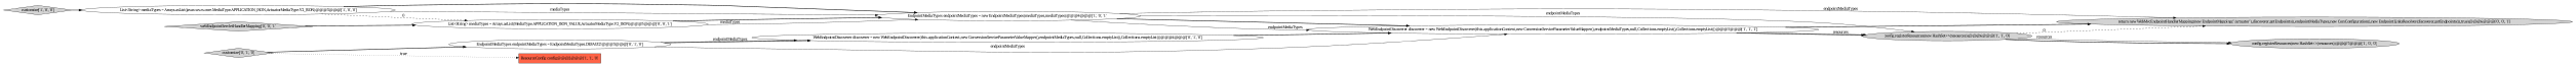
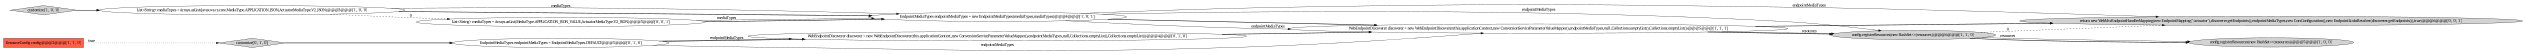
  digraph {
    fontname="PT Serif"
    rankdir=LR
    node [fillcolor=white fontname="PT Serif" shape=ellipse style=filled]
    edge [fontname="PT Serif" style=bold]
    n1 [label="WebEndpointDiscoverer discoverer = new WebEndpointDiscoverer(this.applicationContext,new ConversionServiceParameterValueMapper(),endpointMediaTypes,null,Collections.emptyList(),Collections.emptyList())@@@5@@@['1', '1', '1']"]
    n2 [fillcolor=lightgray label="return new WebMvcEndpointHandlerMapping(new EndpointMapping(\"/actuator\"),discoverer.getEndpoints(),endpointMediaTypes,new CorsConfiguration(),new EndpointLinksResolver(discoverer.getEndpoints()),true)@@@6@@@['0', '0', '1']"]
    n3 [fillcolor=lightgray label="config.registerResources(new HashSet<>(resources))@@@6@@@['1', '1', '0']"]
    n4 [fillcolor=lightgray label="config.registerResources(new HashSet<>(resources))@@@7@@@['1', '0', '0']"]
    n5 [label="List<String> mediaTypes = Arrays.asList(javax.ws.rs.core.MediaType.APPLICATION_JSON,ActuatorMediaType.V2_JSON)@@@3@@@['1', '0', '0']"]
    n6 [label="EndpointMediaTypes endpointMediaTypes = new EndpointMediaTypes(mediaTypes,mediaTypes)@@@4@@@['1', '0', '1']"]
    n7 [label="List<String> mediaTypes = Arrays.asList(MediaType.APPLICATION_JSON_VALUE,ActuatorMediaType.V2_JSON)@@@3@@@['0', '0', '1']"]
    n8 [label="EndpointMediaTypes endpointMediaTypes = EndpointMediaTypes.DEFAULT@@@3@@@['0', '1', '0']"]
    n9 [label="WebEndpointDiscoverer discoverer = new WebEndpointDiscoverer(this.applicationContext,new ConversionServiceParameterValueMapper(),endpointMediaTypes,null,Collections.emptyList(),Collections.emptyList())@@@4@@@['0', '1', '0']"]
-   n10 [fillcolor=lightgray label="webEndpointServletHandlerMapping['0', '0', '1']" shape=diamond]
    n11 [fillcolor=tomato label="ResourceConfig config@@@2@@@['1', '1', '0']" shape=box]
    n12 [fillcolor=lightgray label="customize['0', '1', '0']" shape=diamond]
    n13 [fillcolor=lightgray label="customize['1', '0', '0']" shape=diamond]
    n1 -> n2
    n1 -> n3
    n1 -> n3 [label=resources style=solid]
    n3 -> n2 [label=0 style=dashed]
    n3 -> n4 [label=resources style=solid]
    n3 -> n4
    n5 -> n6
    n5 -> n6 [label=mediaTypes style=solid]
    n5 -> n7 [label=0 style=dashed]
    n6 -> n1 [label=endpointMediaTypes style=solid]
    n6 -> n1
    n6 -> n2 [label=endpointMediaTypes style=solid]
    n6 -> n3 [label=endpointMediaTypes style=solid]
    n7 -> n6 [label=mediaTypes style=solid]
    n7 -> n6
    n8 -> n1 [label=endpointMediaTypes style=solid]
    n8 -> n9
    n8 -> n9 [label=endpointMediaTypes style=solid]
    n9 -> n1
-   n10 -> n7
    n12 -> n8
-   n12 -> n11 [label=true style=dotted]
+   n11 -> n12 [label=true style=dotted]
    n13 -> n5
  }
